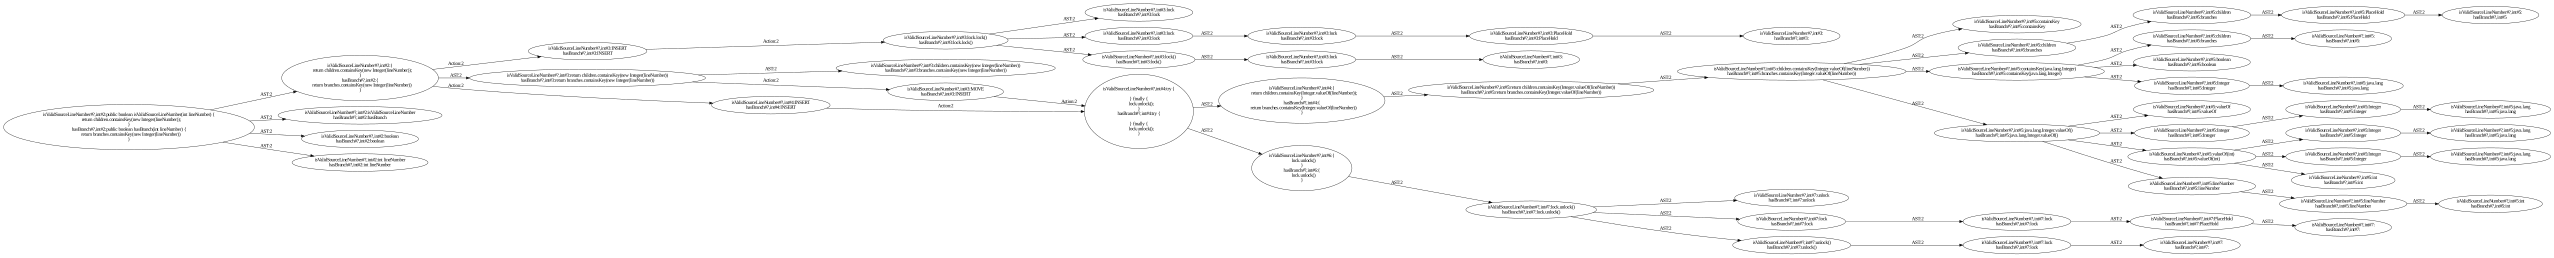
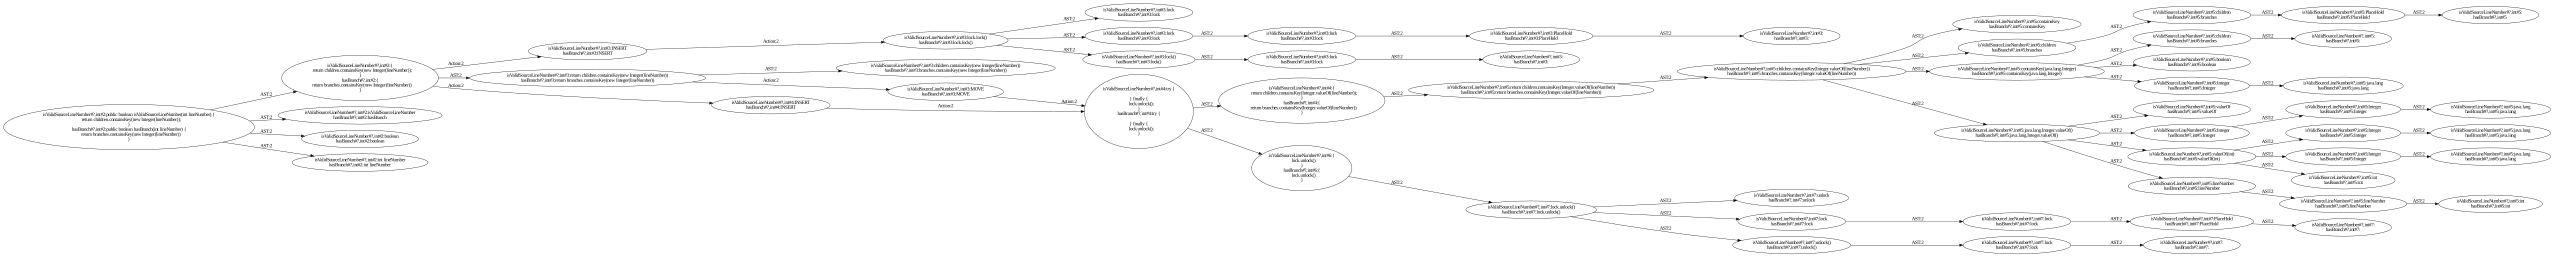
  digraph {
    rankdir=LR
    fontname="Liberation Serif"
    node [shape=ellipse fontname="Liberation Serif"]
    edge [fontname="Liberation Serif"]
    n1 [label="isValidSourceLineNumber#?,int#3:INSERT\nhasBranch#?,int#3:INSERT"]
    n2 [label="isValidSourceLineNumber#?,int#3:lock.lock()\nhasBranch#?,int#3:lock.lock()"]
    n3 [label="isValidSourceLineNumber#?,int#2:\{\n    return children.containsKey(new Integer(lineNumber));\n\}\nhasBranch#?,int#2:\{\n    return branches.containsKey(new Integer(lineNumber));\n\}"]
    n4 [label="isValidSourceLineNumber#?,int#3:return children.containsKey(new Integer(lineNumber))\nhasBranch#?,int#3:return branches.containsKey(new Integer(lineNumber))"]
    n5 [label="isValidSourceLineNumber#?,int#4:INSERT\nhasBranch#?,int#4:INSERT"]
    n6 [label="isValidSourceLineNumber#?,int#2:public boolean isValidSourceLineNumber(int lineNumber) \{\n    return children.containsKey(new Integer(lineNumber));\n\}\nhasBranch#?,int#2:public boolean hasBranch(int lineNumber) \{\n    return branches.containsKey(new Integer(lineNumber));\n\}"]
    n7 [label="isValidSourceLineNumber#?,int#2:isValidSourceLineNumber\nhasBranch#?,int#2:hasBranch"]
    n8 [label="isValidSourceLineNumber#?,int#2:boolean\nhasBranch#?,int#2:boolean"]
    n9 [label="isValidSourceLineNumber#?,int#2:int lineNumber\nhasBranch#?,int#2:int lineNumber"]
    n10 [label="isValidSourceLineNumber#?,int#3:children.containsKey(new Integer(lineNumber))\nhasBranch#?,int#3:branches.containsKey(new Integer(lineNumber))"]
-   n11 [label="isValidSourceLineNumber#?,int#3:MOVE\nhasBranch#?,int#3:INSERT"]
+   n11 [label="isValidSourceLineNumber#?,int#3:MOVE\nhasBranch#?,int#3:MOVE"]
    n12 [label="isValidSourceLineNumber#?,int#4:try \{\n\n\} finally \{\n    lock.unlock();\n\}\nhasBranch#?,int#4:try \{\n\n\} finally \{\n    lock.unlock();\n\}"]
    n13 [label="isValidSourceLineNumber#?,int#4:\{\n    return children.containsKey(Integer.valueOf(lineNumber));\n\}\nhasBranch#?,int#4:\{\n    return branches.containsKey(Integer.valueOf(lineNumber));\n\}"]
    n14 [label="isValidSourceLineNumber#?,int#6:\{\n    lock.unlock();\n\}\nhasBranch#?,int#6:\{\n    lock.unlock();\n\}"]
    n15 [label="isValidSourceLineNumber#?,int#5:return children.containsKey(Integer.valueOf(lineNumber))\nhasBranch#?,int#5:return branches.containsKey(Integer.valueOf(lineNumber))"]
    n16 [label="isValidSourceLineNumber#?,int#5:children.containsKey(Integer.valueOf(lineNumber))\nhasBranch#?,int#5:branches.containsKey(Integer.valueOf(lineNumber))"]
    n17 [label="isValidSourceLineNumber#?,int#5:containsKey\nhasBranch#?,int#5:containsKey"]
    n18 [label="isValidSourceLineNumber#?,int#5:children\nhasBranch#?,int#5:branches"]
    n19 [label="isValidSourceLineNumber#?,int#5:containsKey(java.lang.Integer)\nhasBranch#?,int#5:containsKey(java.lang.Integer)"]
    n20 [label="isValidSourceLineNumber#?,int#5:java.lang.Integer.valueOf()\nhasBranch#?,int#5:java.lang.Integer.valueOf()"]
    n21 [label="isValidSourceLineNumber#?,int#5:children\nhasBranch#?,int#5:branches"]
    n22 [label="isValidSourceLineNumber#?,int#5:PlaceHold\nhasBranch#?,int#5:PlaceHold"]
    n23 [label="isValidSourceLineNumber#?,int#5:\nhasBranch#?,int#5:"]
    n24 [label="isValidSourceLineNumber#?,int#5:children\nhasBranch#?,int#5:branches"]
    n25 [label="isValidSourceLineNumber#?,int#5:boolean\nhasBranch#?,int#5:boolean"]
    n26 [label="isValidSourceLineNumber#?,int#5:Integer\nhasBranch#?,int#5:Integer"]
    n27 [label="isValidSourceLineNumber#?,int#5:\nhasBranch#?,int#5:"]
    n28 [label="isValidSourceLineNumber#?,int#5:java.lang\nhasBranch#?,int#5:java.lang"]
    n29 [label="isValidSourceLineNumber#?,int#5:valueOf\nhasBranch#?,int#5:valueOf"]
    n30 [label="isValidSourceLineNumber#?,int#5:Integer\nhasBranch#?,int#5:Integer"]
    n31 [label="isValidSourceLineNumber#?,int#5:valueOf(int)\nhasBranch#?,int#5:valueOf(int)"]
    n32 [label="isValidSourceLineNumber#?,int#5:lineNumber\nhasBranch#?,int#5:lineNumber"]
    n33 [label="isValidSourceLineNumber#?,int#5:Integer\nhasBranch#?,int#5:Integer"]
    n34 [label="isValidSourceLineNumber#?,int#5:java.lang\nhasBranch#?,int#5:java.lang"]
    n35 [label="isValidSourceLineNumber#?,int#5:Integer\nhasBranch#?,int#5:Integer"]
    n36 [label="isValidSourceLineNumber#?,int#5:Integer\nhasBranch#?,int#5:Integer"]
    n37 [label="isValidSourceLineNumber#?,int#5:int\nhasBranch#?,int#5:int"]
    n38 [label="isValidSourceLineNumber#?,int#5:java.lang\nhasBranch#?,int#5:java.lang"]
    n39 [label="isValidSourceLineNumber#?,int#5:java.lang\nhasBranch#?,int#5:java.lang"]
    n40 [label="isValidSourceLineNumber#?,int#5:lineNumber\nhasBranch#?,int#5:lineNumber"]
    n41 [label="isValidSourceLineNumber#?,int#5:int\nhasBranch#?,int#5:int"]
    n42 [label="isValidSourceLineNumber#?,int#7:lock.unlock()\nhasBranch#?,int#7:lock.unlock()"]
    n43 [label="isValidSourceLineNumber#?,int#7:unlock\nhasBranch#?,int#7:unlock"]
    n44 [label="isValidSourceLineNumber#?,int#7:lock\nhasBranch#?,int#7:lock"]
    n45 [label="isValidSourceLineNumber#?,int#7:unlock()\nhasBranch#?,int#7:unlock()"]
    n46 [label="isValidSourceLineNumber#?,int#7:lock\nhasBranch#?,int#7:lock"]
    n47 [label="isValidSourceLineNumber#?,int#7:PlaceHold\nhasBranch#?,int#7:PlaceHold"]
    n48 [label="isValidSourceLineNumber#?,int#7:\nhasBranch#?,int#7:"]
    n49 [label="isValidSourceLineNumber#?,int#7:lock\nhasBranch#?,int#7:lock"]
    n50 [label="isValidSourceLineNumber#?,int#7:\nhasBranch#?,int#7:"]
    n51 [label="isValidSourceLineNumber#?,int#3:lock\nhasBranch#?,int#3:lock"]
    n52 [label="isValidSourceLineNumber#?,int#3:lock\nhasBranch#?,int#3:lock"]
    n53 [label="isValidSourceLineNumber#?,int#3:lock()\nhasBranch#?,int#3:lock()"]
    n54 [label="isValidSourceLineNumber#?,int#3:lock\nhasBranch#?,int#3:lock"]
    n55 [label="isValidSourceLineNumber#?,int#3:PlaceHold\nhasBranch#?,int#3:PlaceHold"]
    n56 [label="isValidSourceLineNumber#?,int#3:\nhasBranch#?,int#3:"]
    n57 [label="isValidSourceLineNumber#?,int#3:lock\nhasBranch#?,int#3:lock"]
    n58 [label="isValidSourceLineNumber#?,int#3:\nhasBranch#?,int#3:"]
    n1 -> n2 [label="Action:2"]
    n2 -> n51 [label="AST:2"]
    n2 -> n52 [label="AST:2"]
    n2 -> n53 [label="AST:2"]
    n3 -> n1 [label="Action:2"]
    n3 -> n4 [label="AST:2"]
    n3 -> n5 [label="Action:2"]
    n4 -> n10 [label="AST:2"]
    n4 -> n11 [label="Action:2"]
    n5 -> n12 [label="Action:2"]
    n6 -> n3 [label="AST:2"]
    n6 -> n7 [label="AST:2"]
    n6 -> n8 [label="AST:2"]
    n6 -> n9 [label="AST:2"]
    n11 -> n12 [label="Action:2"]
    n12 -> n13 [label="AST:2"]
    n12 -> n14 [label="AST:2"]
    n13 -> n15 [label="AST:2"]
    n14 -> n42 [label="AST:2"]
    n15 -> n16 [label="AST:2"]
    n16 -> n17 [label="AST:2"]
    n16 -> n18 [label="AST:2"]
    n16 -> n19 [label="AST:2"]
    n16 -> n20 [label="AST:2"]
    n18 -> n21 [label="AST:2"]
    n19 -> n24 [label="AST:2"]
    n19 -> n25 [label="AST:2"]
    n19 -> n26 [label="AST:2"]
    n20 -> n29 [label="AST:2"]
    n20 -> n30 [label="AST:2"]
    n20 -> n31 [label="AST:2"]
    n20 -> n32 [label="AST:2"]
    n21 -> n22 [label="AST:2"]
    n22 -> n23 [label="AST:2"]
    n24 -> n27 [label="AST:2"]
    n26 -> n28 [label="AST:2"]
    n30 -> n33 [label="AST:2"]
    n31 -> n35 [label="AST:2"]
    n31 -> n36 [label="AST:2"]
    n31 -> n37 [label="AST:2"]
    n32 -> n40 [label="AST:2"]
    n33 -> n34 [label="AST:2"]
    n35 -> n38 [label="AST:2"]
    n36 -> n39 [label="AST:2"]
    n40 -> n41 [label="AST:2"]
    n42 -> n43 [label="AST:2"]
    n42 -> n44 [label="AST:2"]
    n42 -> n45 [label="AST:2"]
    n44 -> n46 [label="AST:2"]
    n45 -> n49 [label="AST:2"]
    n46 -> n47 [label="AST:2"]
    n47 -> n48 [label="AST:2"]
    n49 -> n50 [label="AST:2"]
    n52 -> n54 [label="AST:2"]
    n53 -> n57 [label="AST:2"]
    n54 -> n55 [label="AST:2"]
    n55 -> n56 [label="AST:2"]
    n57 -> n58 [label="AST:2"]
  }
